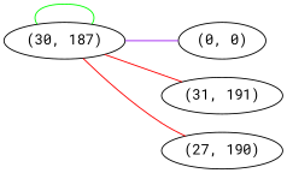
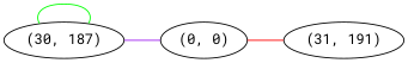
  graph {
    fontname="Roboto Mono"
    rankdir=LR
    node [fontname="Roboto Mono"]
    edge [color=red fontname="Roboto Mono" weight=1]
    n1 [label="(30, 187)"]
    "(0, 0)"
    "(31, 191)"
-   "(27, 190)"
    n1 -- n1 [color=green weight=2]
    n1 -- "(0, 0)" [color=purple weight=4]
-   n1 -- "(31, 191)"
-   n1 -- "(27, 190)"
+   "(0, 0)" -- "(31, 191)"
  }
